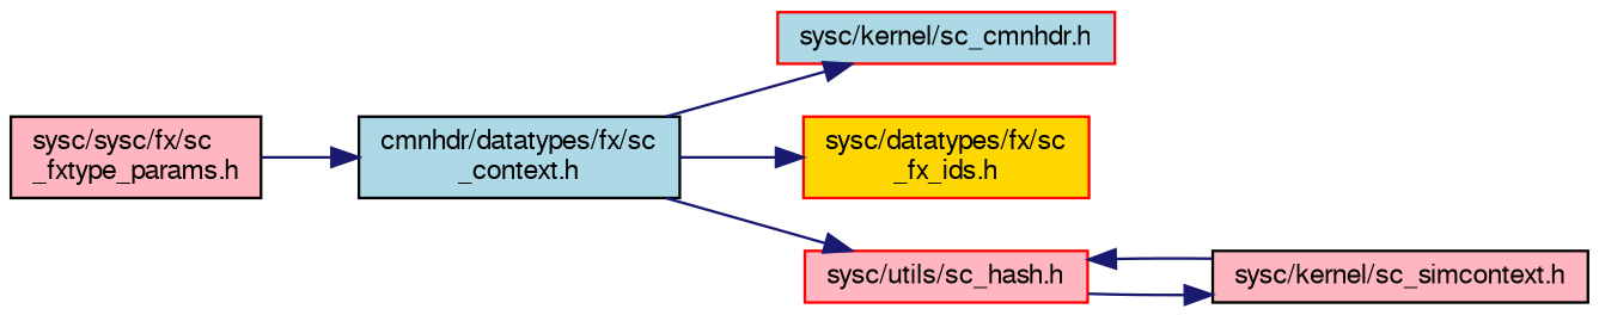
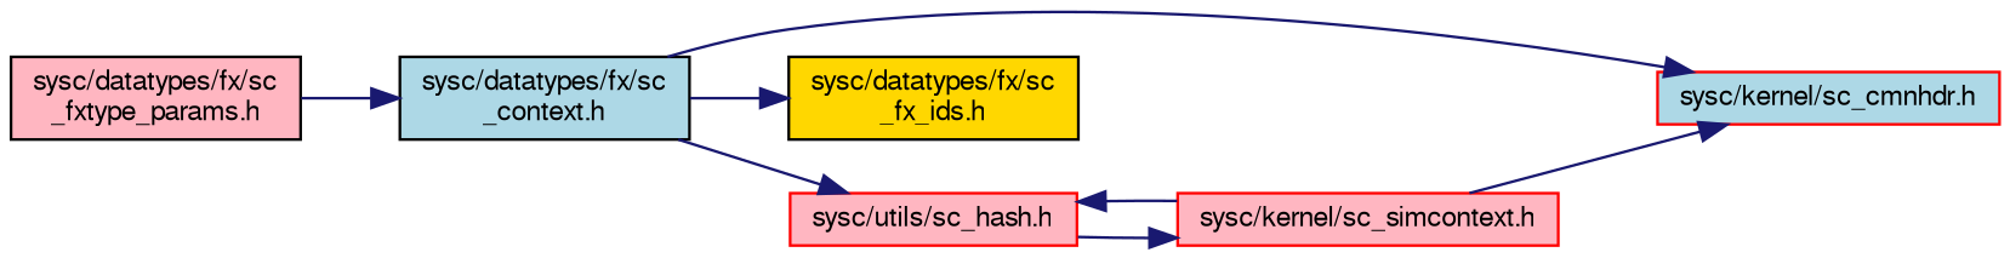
  digraph {
    rankdir=LR
    node [color=red fillcolor=lightpink fontname=FreeSans fontsize=10 shape=record style=filled]
    edge [color=midnightblue fontname=FreeSans fontsize=10 labelfontname=FreeSans labelfontsize=10 style=solid]
-   n1 [color=black fontcolor=black height=0.2 label="sysc/sysc/fx/sc\l_fxtype_params.h" width=0.4]
-   n2 [color=black fillcolor=lightblue height=0.2 label="cmnhdr/datatypes/fx/sc\l_context.h" width=0.4]
+   n1 [color=black fontcolor=black height=0.2 label="sysc/datatypes/fx/sc\l_fxtype_params.h" width=0.4]
+   n2 [color=black fillcolor=lightblue height=0.2 label="sysc/datatypes/fx/sc\l_context.h" width=0.4]
    n3 [fillcolor=lightblue height=0.2 label="sysc/kernel/sc_cmnhdr.h" width=0.4]
-   n4 [fillcolor=gold height=0.2 label="sysc/datatypes/fx/sc\l_fx_ids.h" width=0.4]
+   n4 [color=black fillcolor=gold height=0.2 label="sysc/datatypes/fx/sc\l_fx_ids.h" width=0.4]
    n5 [height=0.2 label="sysc/utils/sc_hash.h" width=0.4]
-   n6 [color=black height=0.2 label="sysc/kernel/sc_simcontext.h" width=0.4]
+   n6 [height=0.2 label="sysc/kernel/sc_simcontext.h" width=0.4]
    n1 -> n2
    n2 -> n3
    n2 -> n4
    n2 -> n5
    n5 -> n6
+   n6 -> n3
    n6 -> n5
  }
